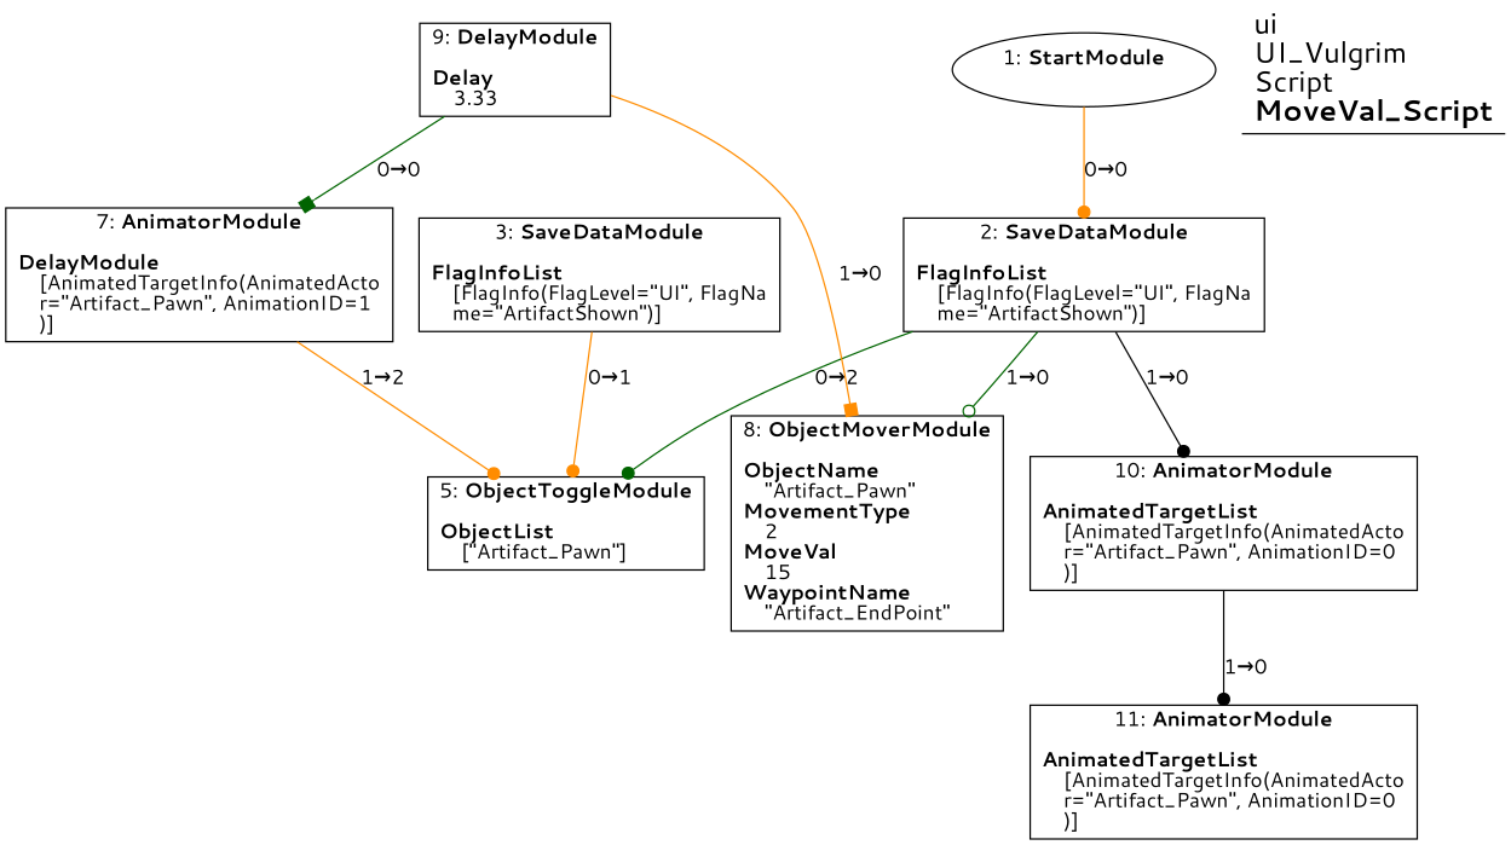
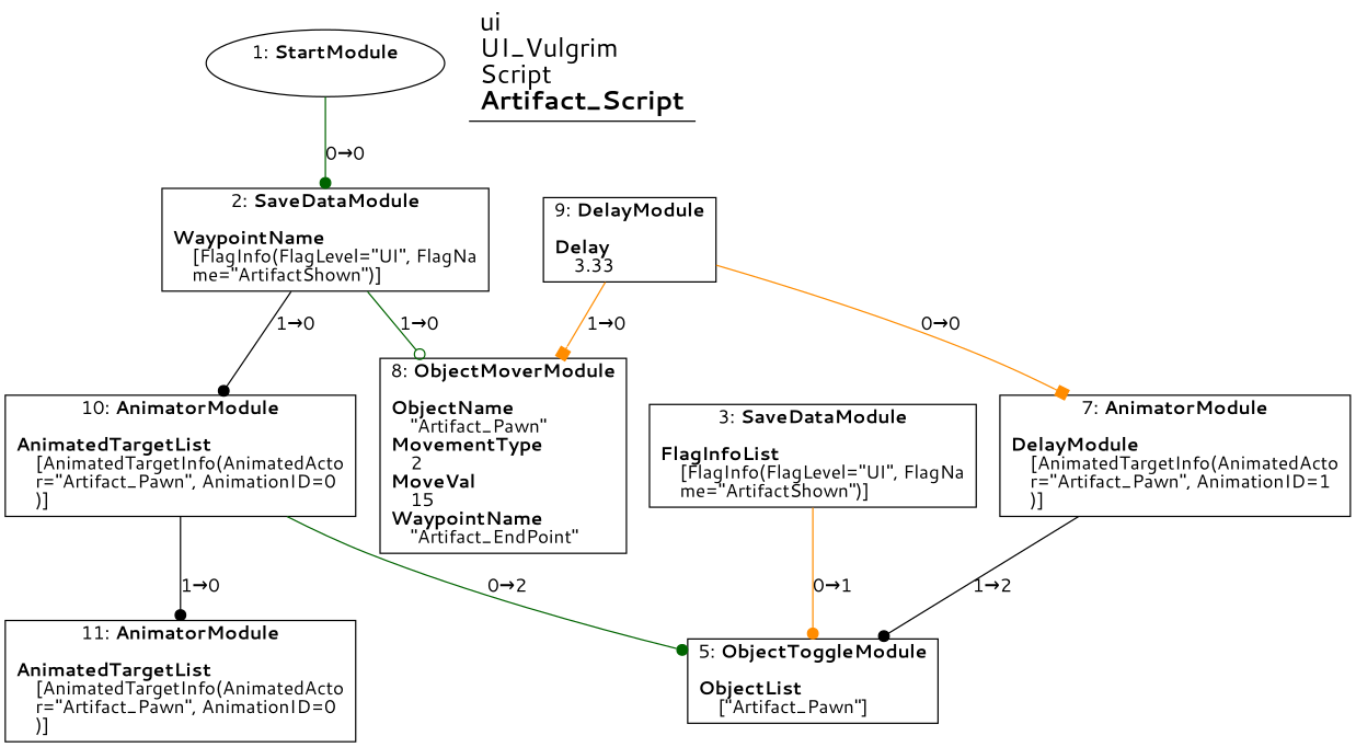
  digraph {
    fontname="Segoe UI"
    splines=spline
    node [fontname="Segoe UI" shape=box]
    edge [arrowhead=dot color=darkgreen fontname="Segoe UI"]
    n1 [label=<1: <b>StartModule</b><br/><br/>> shape=oval]
-   n2 [label=<2: <b>SaveDataModule</b><br/><br/><b>FlagInfoList</b><br align="left"/>    [FlagInfo(FlagLevel=&quot;UI&quot;, FlagNa<br align="left"/>    me=&quot;ArtifactShown&quot;)]<br align="left"/>>]
+   n2 [label=<2: <b>SaveDataModule</b><br/><br/><b>WaypointName</b><br align="left"/>    [FlagInfo(FlagLevel=&quot;UI&quot;, FlagNa<br align="left"/>    me=&quot;ArtifactShown&quot;)]<br align="left"/>>]
    n3 [label=<5: <b>ObjectToggleModule</b><br/><br/><b>ObjectList</b><br align="left"/>    [&quot;Artifact_Pawn&quot;]<br align="left"/>>]
    n4 [label=<8: <b>ObjectMoverModule</b><br/><br/><b>ObjectName</b><br align="left"/>    &quot;Artifact_Pawn&quot;<br align="left"/><b>MovementType</b><br align="left"/>    2<br align="left"/><b>MoveVal</b><br align="left"/>    15<br align="left"/><b>WaypointName</b><br align="left"/>    &quot;Artifact_EndPoint&quot;<br align="left"/>>]
    n5 [label=<10: <b>AnimatorModule</b><br/><br/><b>AnimatedTargetList</b><br align="left"/>    [AnimatedTargetInfo(AnimatedActo<br align="left"/>    r=&quot;Artifact_Pawn&quot;, AnimationID=0<br align="left"/>    )]<br align="left"/>>]
    n6 [label=<11: <b>AnimatorModule</b><br/><br/><b>AnimatedTargetList</b><br align="left"/>    [AnimatedTargetInfo(AnimatedActo<br align="left"/>    r=&quot;Artifact_Pawn&quot;, AnimationID=0<br align="left"/>    )]<br align="left"/>>]
    n7 [label=<3: <b>SaveDataModule</b><br/><br/><b>FlagInfoList</b><br align="left"/>    [FlagInfo(FlagLevel=&quot;UI&quot;, FlagNa<br align="left"/>    me=&quot;ArtifactShown&quot;)]<br align="left"/>>]
    n8 [label=<9: <b>DelayModule</b><br/><br/><b>Delay</b><br align="left"/>    3.33<br align="left"/>>]
    n9 [label=<7: <b>AnimatorModule</b><br/><br/><b>DelayModule</b><br align="left"/>    [AnimatedTargetInfo(AnimatedActo<br align="left"/>    r=&quot;Artifact_Pawn&quot;, AnimationID=1<br align="left"/>    )]<br align="left"/>>]
-   n10 [label=<<font point-size="20">ui<br align="left"/>UI_Vulgrim<br align="left"/>Script<br align="left"/><b>MoveVal_Script</b><br align="left"/></font>> shape=underline]
-   n1 -> n2 [color=darkorange label="0→0"]
-   n2 -> n3 [label="0→2"]
+   n10 [label=<<font point-size="20">ui<br align="left"/>UI_Vulgrim<br align="left"/>Script<br align="left"/><b>Artifact_Script</b><br align="left"/></font>> shape=underline]
+   n1 -> n2 [label="0→0"]
+   n5 -> n3 [label="0→2"]
    n2 -> n4 [arrowhead=odot label="1→0"]
    n2 -> n5 [color=black label="1→0"]
    n5 -> n6 [color=black label="1→0"]
    n7 -> n3 [color=darkorange label="0→1"]
    n8 -> n4 [arrowhead=box color=darkorange label="1→0"]
-   n8 -> n9 [arrowhead=box label="0→0"]
-   n9 -> n3 [color=darkorange label="1→2"]
+   n8 -> n9 [arrowhead=box color=darkorange label="0→0"]
+   n9 -> n3 [color=black label="1→2"]
  }
